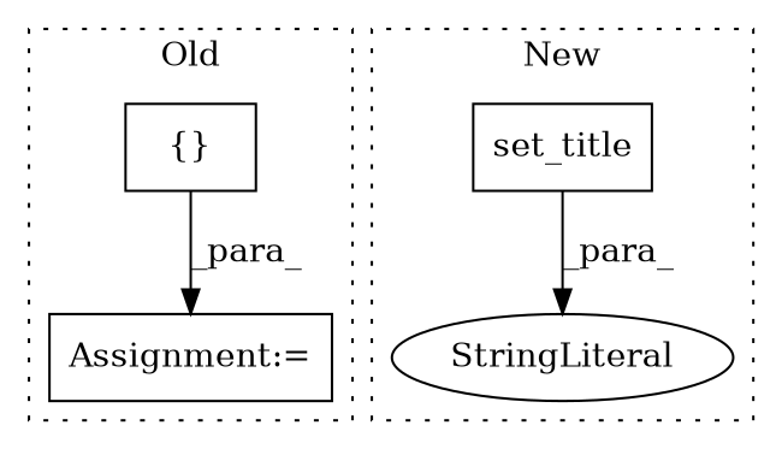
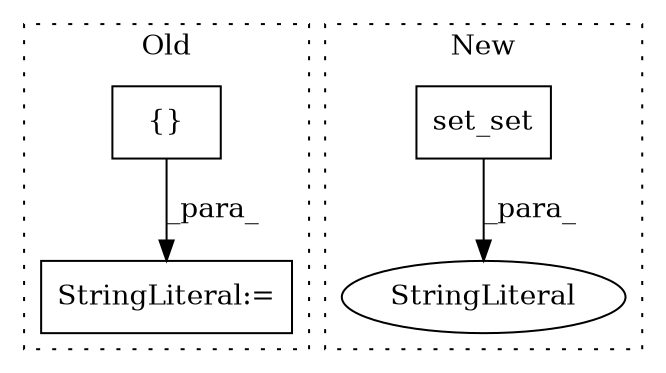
  digraph {
    node [shape=box]
    n1 [a=4 l="1,1" label="{}" s="1296,1300"]
-   n2 [a=7 l=1 label="Assignment:=" s=1265]
-   n3 [a=32 l="10,1" label=set_title s="2163,2214"]
+   n2 [a=7 l=1 label="StringLiteral:=" s=1265]
+   n3 [a=32 l="10,1" label=set_set s="2163,2214"]
    n4 [a=45 l=38 label=StringLiteral s=2173 shape=ellipse]
    subgraph cluster_1 {
      label=Old
      style=dotted
      n1
      n2
    }
    subgraph cluster_2 {
      label=New
      style=dotted
      n3
      n4
    }
    n1 -> n2 [label=_para_]
    n3 -> n4 [label=_para_]
  }
